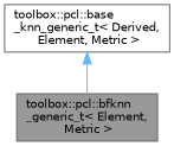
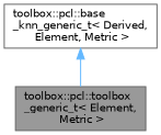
  digraph {
    node [color=gray40 fontname=Helvetica fontsize=10 shape=box style=filled]
-   n1 [fillcolor=grey60 fontcolor=black height=0.2 label="toolbox::pcl::bfknn\l_generic_t\< Element,\l Metric \>" width=0.4]
+   n1 [fillcolor=grey60 fontcolor=black height=0.2 label="toolbox::pcl::toolbox\l_generic_t\< Element,\l Metric \>" width=0.4]
    n2 [fillcolor=white height=0.2 label="toolbox::pcl::base\l_knn_generic_t\< Derived,\l Element, Metric \>" width=0.4]
    n2 -> n1 [color=steelblue1 dir=back fontname=Helvetica fontsize=10 labelfontname=Helvetica labelfontsize=10 style=solid]
  }
